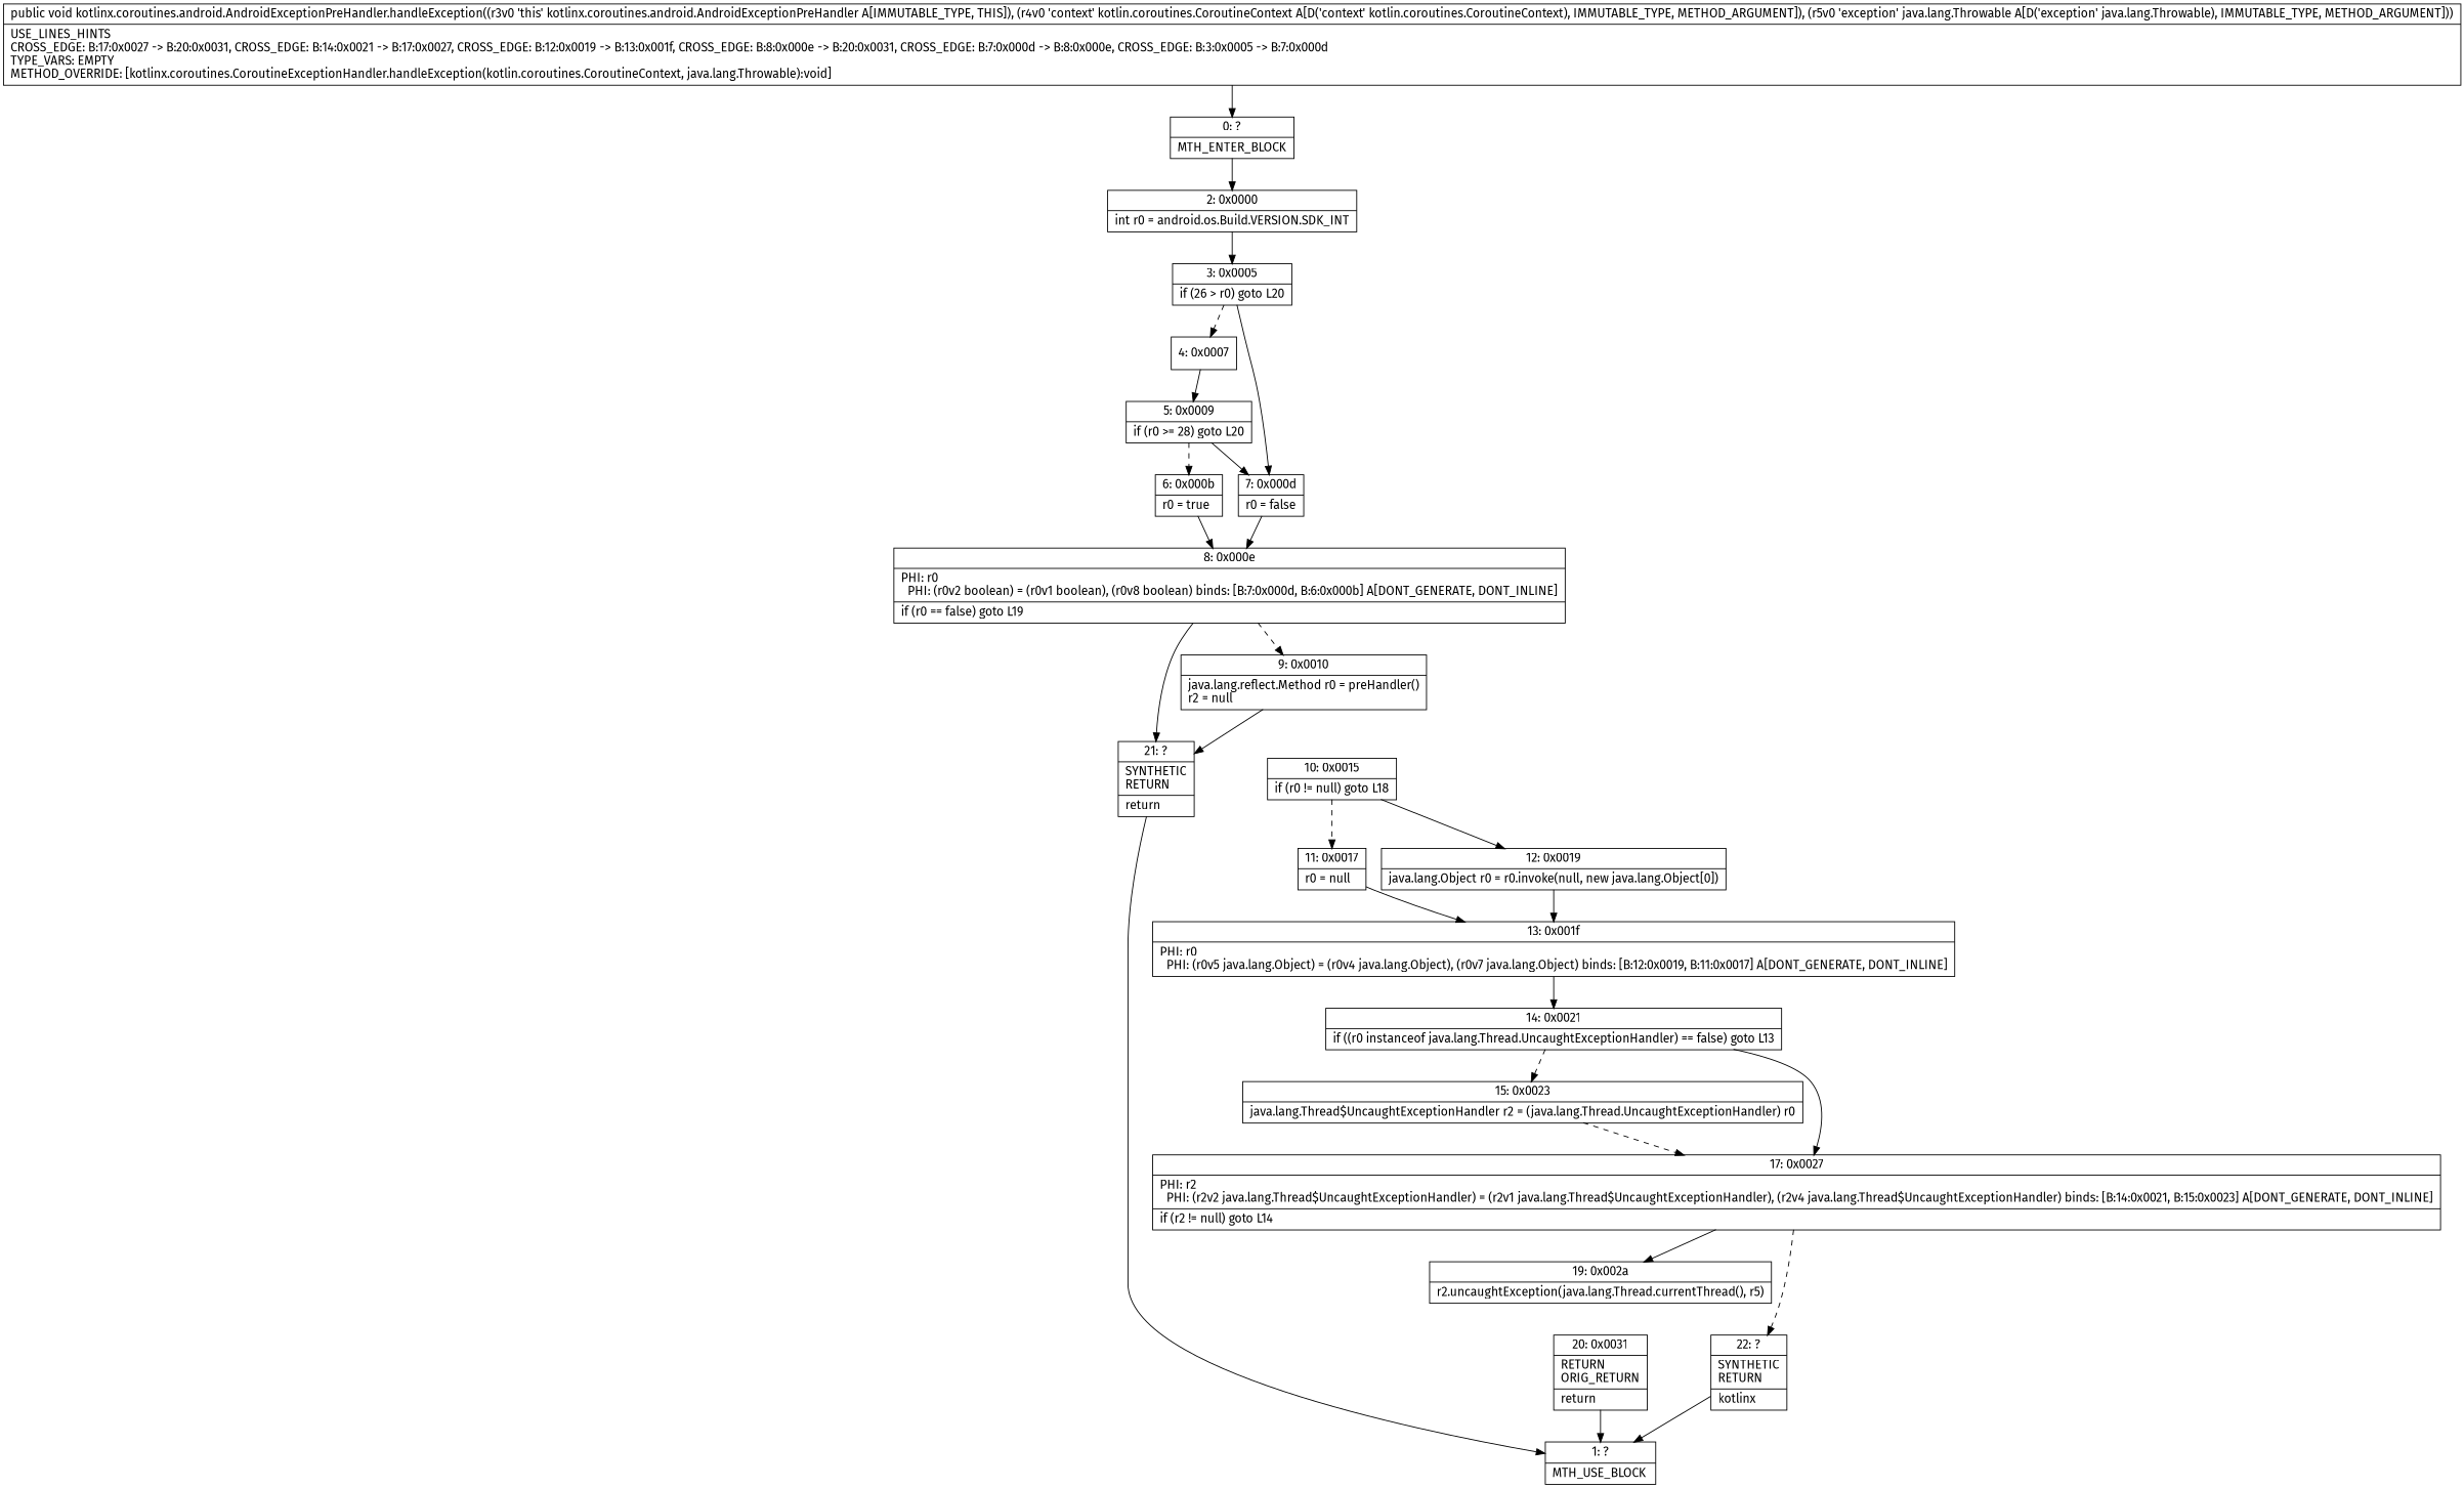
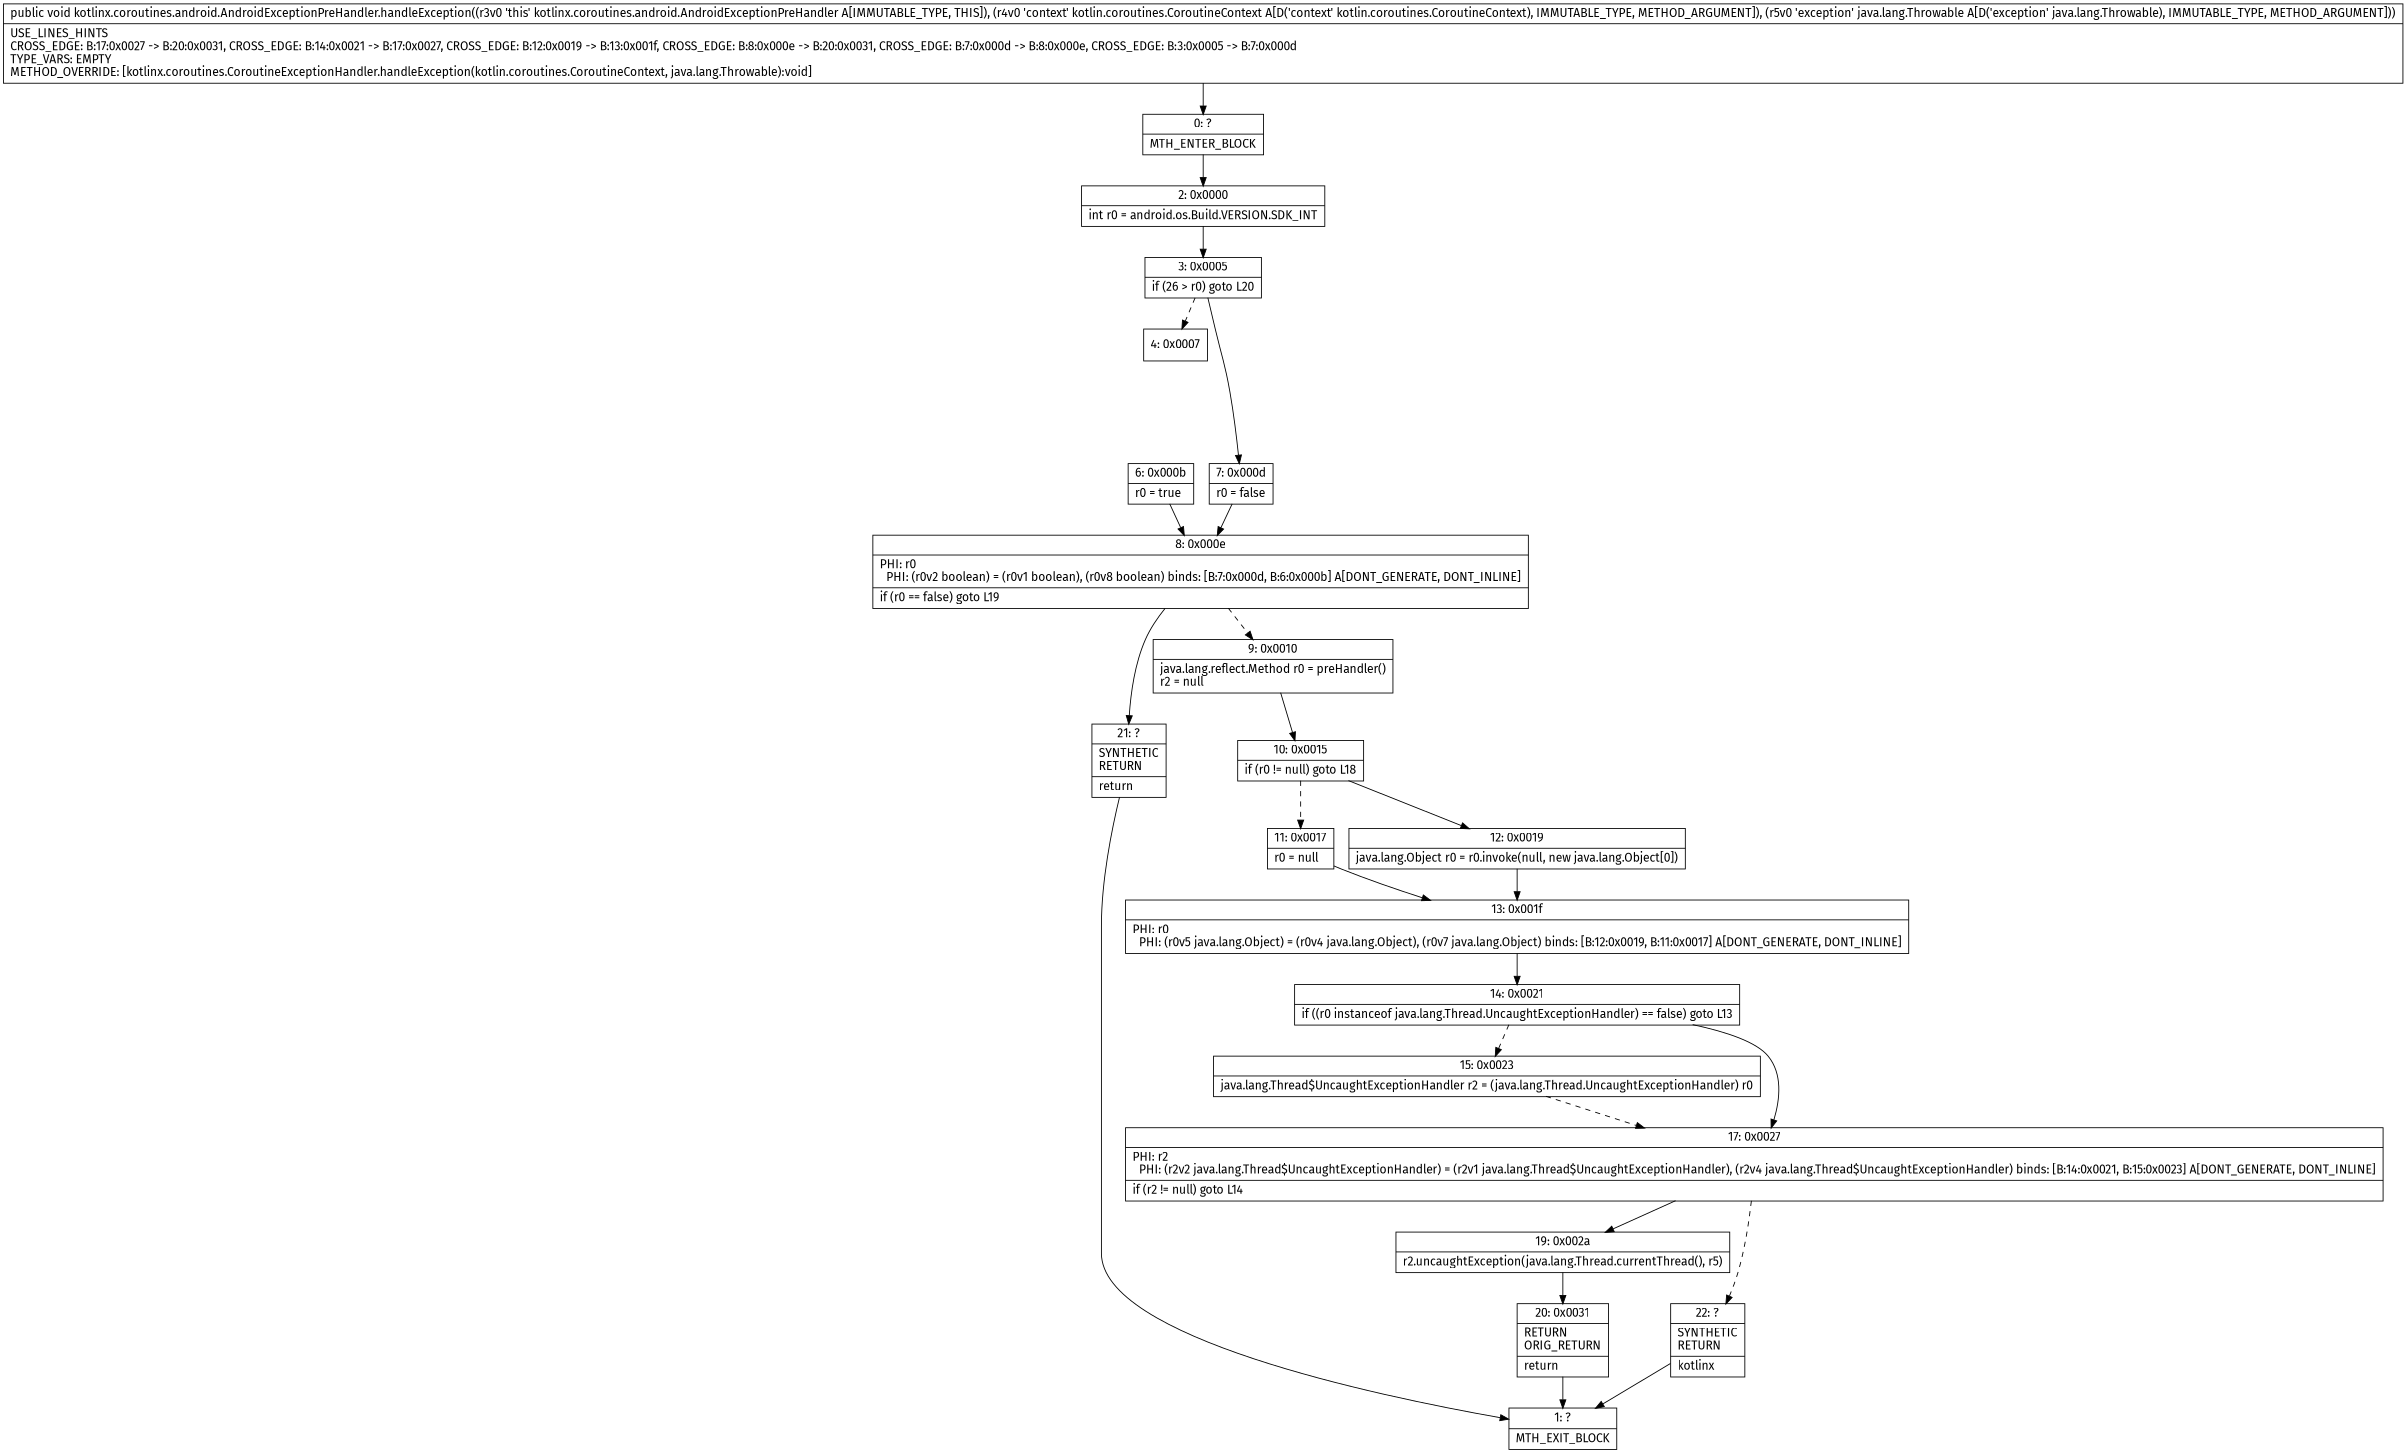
  digraph {
    fontname="Fira Sans"
    node [fontname="Fira Sans" shape=record]
    edge [fontname="Fira Sans"]
    n1 [label="{0\:\ ?|MTH_ENTER_BLOCK\l}"]
    n2 [label="{2\:\ 0x0000|int r0 = android.os.Build.VERSION.SDK_INT\l}"]
    n3 [label="{3\:\ 0x0005|if (26 \> r0) goto L20\l}"]
    n4 [label="{4\:\ 0x0007}"]
    n5 [label="{7\:\ 0x000d|r0 = false\l}"]
-   n6 [label="{5\:\ 0x0009|if (r0 \>= 28) goto L20\l}"]
    n7 [label="{8\:\ 0x000e|PHI: r0 \l  PHI: (r0v2 boolean) = (r0v1 boolean), (r0v8 boolean) binds: [B:7:0x000d, B:6:0x000b] A[DONT_GENERATE, DONT_INLINE]\l|if (r0 == false) goto L19\l}"]
    n8 [label="{6\:\ 0x000b|r0 = true\l}"]
    n9 [label="{9\:\ 0x0010|java.lang.reflect.Method r0 = preHandler()\lr2 = null\l}"]
    n10 [label="{21\:\ ?|SYNTHETIC\lRETURN\l|return\l}"]
    n11 [label="{10\:\ 0x0015|if (r0 != null) goto L18\l}"]
-   n12 [label="{1\:\ ?|MTH_USE_BLOCK\l}"]
+   n12 [label="{1\:\ ?|MTH_EXIT_BLOCK\l}"]
    n13 [label="{11\:\ 0x0017|r0 = null\l}"]
    n14 [label="{12\:\ 0x0019|java.lang.Object r0 = r0.invoke(null, new java.lang.Object[0])\l}"]
    n15 [label="{13\:\ 0x001f|PHI: r0 \l  PHI: (r0v5 java.lang.Object) = (r0v4 java.lang.Object), (r0v7 java.lang.Object) binds: [B:12:0x0019, B:11:0x0017] A[DONT_GENERATE, DONT_INLINE]\l}"]
    n16 [label="{14\:\ 0x0021|if ((r0 instanceof java.lang.Thread.UncaughtExceptionHandler) == false) goto L13\l}"]
    n17 [label="{15\:\ 0x0023|java.lang.Thread$UncaughtExceptionHandler r2 = (java.lang.Thread.UncaughtExceptionHandler) r0\l}"]
    n18 [label="{17\:\ 0x0027|PHI: r2 \l  PHI: (r2v2 java.lang.Thread$UncaughtExceptionHandler) = (r2v1 java.lang.Thread$UncaughtExceptionHandler), (r2v4 java.lang.Thread$UncaughtExceptionHandler) binds: [B:14:0x0021, B:15:0x0023] A[DONT_GENERATE, DONT_INLINE]\l|if (r2 != null) goto L14\l}"]
    n19 [label="{19\:\ 0x002a|r2.uncaughtException(java.lang.Thread.currentThread(), r5)\l}"]
    n20 [label="{22\:\ ?|SYNTHETIC\lRETURN\l|kotlinx\l}"]
    n21 [label="{20\:\ 0x0031|RETURN\lORIG_RETURN\l|return\l}"]
    n22 [label="{public void kotlinx.coroutines.android.AndroidExceptionPreHandler.handleException((r3v0 'this' kotlinx.coroutines.android.AndroidExceptionPreHandler A[IMMUTABLE_TYPE, THIS]), (r4v0 'context' kotlin.coroutines.CoroutineContext A[D('context' kotlin.coroutines.CoroutineContext), IMMUTABLE_TYPE, METHOD_ARGUMENT]), (r5v0 'exception' java.lang.Throwable A[D('exception' java.lang.Throwable), IMMUTABLE_TYPE, METHOD_ARGUMENT]))  | USE_LINES_HINTS\lCROSS_EDGE: B:17:0x0027 \-\> B:20:0x0031, CROSS_EDGE: B:14:0x0021 \-\> B:17:0x0027, CROSS_EDGE: B:12:0x0019 \-\> B:13:0x001f, CROSS_EDGE: B:8:0x000e \-\> B:20:0x0031, CROSS_EDGE: B:7:0x000d \-\> B:8:0x000e, CROSS_EDGE: B:3:0x0005 \-\> B:7:0x000d\lTYPE_VARS: EMPTY\lMETHOD_OVERRIDE: [kotlinx.coroutines.CoroutineExceptionHandler.handleException(kotlin.coroutines.CoroutineContext, java.lang.Throwable):void]\l}"]
    n1 -> n2
    n2 -> n3
    n3 -> n4 [style=dashed]
    n3 -> n5
-   n4 -> n6
    n5 -> n7
-   n6 -> n5
-   n6 -> n8 [style=dashed]
    n7 -> n9 [style=dashed]
    n7 -> n10
    n8 -> n7
-   n9 -> n10
+   n9 -> n11
    n10 -> n12
    n11 -> n13 [style=dashed]
    n11 -> n14
    n13 -> n15
    n14 -> n15
    n15 -> n16
    n16 -> n17 [style=dashed]
    n16 -> n18
    n17 -> n18 [style=dashed]
    n18 -> n19
    n18 -> n20 [style=dashed]
+   n19 -> n21
    n20 -> n12
    n21 -> n12
    n22 -> n1
  }
